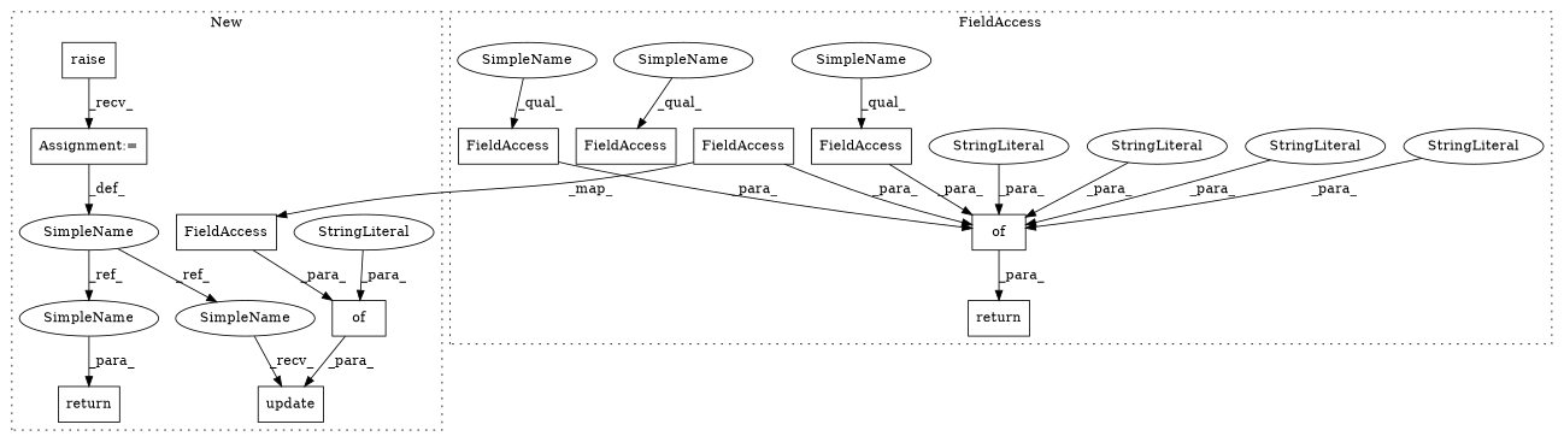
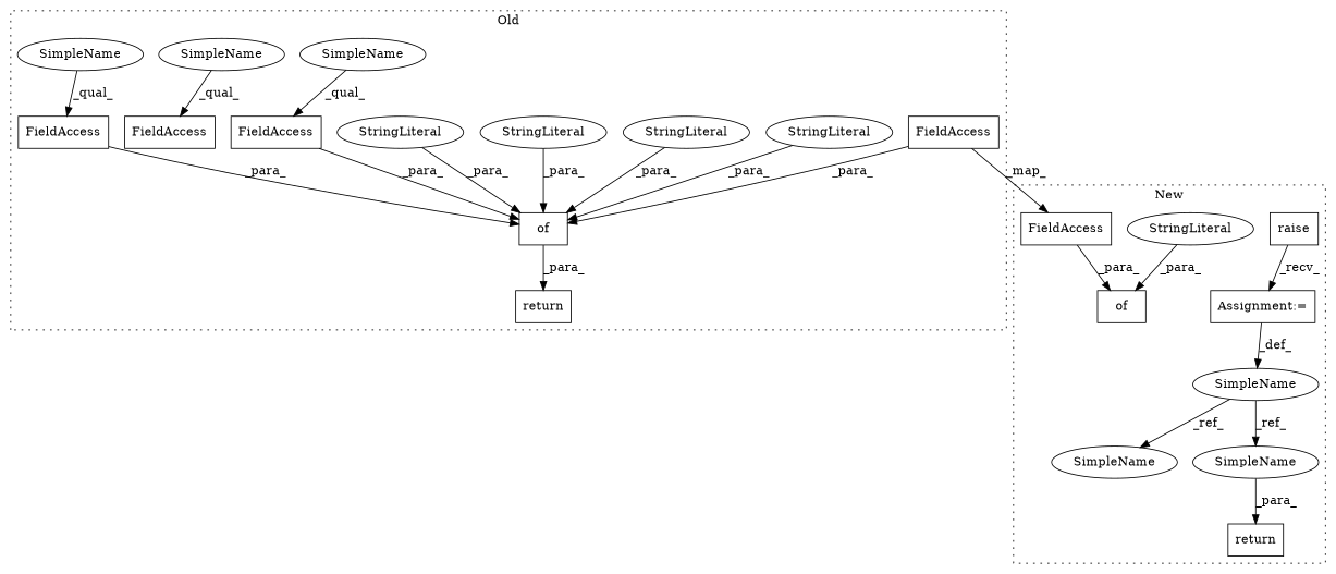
  digraph {
    node [a=42 l=7 s=18049 shape=box]
    n1 [a=32 l="3,1" label=of s="18037,18261"]
    n2 [a=45 l=16 label=StringLiteral s=18071 shape=ellipse]
    n3 [a=45 l=15 label=StringLiteral s=18132 shape=ellipse]
    n4 [a=45 l=13 label=StringLiteral s=18231 shape=ellipse]
    n5 [a=45 l=10 label=StringLiteral s=18107 shape=ellipse]
    n6 [a=41 label=return s=18026]
    n7 [a=22 l=13 label=FieldAccess s=18118]
    n8 [a=22 l=11 label=FieldAccess]
    n9 [a=22 label=FieldAccess s=18172]
    n10 [a=22 l=16 label=FieldAccess s=18245]
    n11 [l=4 label=SimpleName s=18172 shape=ellipse]
    n12 [l=4 label=SimpleName shape=ellipse]
    n13 [l=4 label=SimpleName s=18118 shape=ellipse]
    n14 [a=32 label=raise]
    n15 [a=7 l=1 label="Assignment:=" s=18048]
    n16 [a=41 label=return s=18141]
    n17 [l=6 label=SimpleName s=18042 shape=ellipse]
-   n18 [a=32 l="7,1" label=update s="18089,18134"]
    n19 [a=32 l="3,1" label=of s="18100,18133"]
    n20 [a=45 l=13 label=StringLiteral s=18103 shape=ellipse]
    n21 [a=22 l=16 label=FieldAccess s=18117]
    n22 [l=6 label=SimpleName s=18082 shape=ellipse]
    n23 [l=6 label=SimpleName s=18148 shape=ellipse]
    subgraph cluster_1 {
-     label=FieldAccess
+     label=Old
      style=dotted
      n1
      n2
      n3
      n4
      n5
      n6
      n7
      n8
      n9
      n10
      n11
      n12
      n13
    }
    subgraph cluster_2 {
      label=New
      style=dotted
      n14
      n15
      n16
      n17
-     n18
      n19
      n20
      n21
      n22
      n23
    }
    n1 -> n6 [label=_para_]
    n2 -> n1 [label=_para_]
    n3 -> n1 [label=_para_]
    n4 -> n1 [label=_para_]
    n5 -> n1 [label=_para_]
    n7 -> n1 [label=_para_]
    n9 -> n1 [label=_para_]
    n10 -> n1 [label=_para_]
    n10 -> n21 [label=_map_]
    n11 -> n9 [label=_qual_]
    n12 -> n8 [label=_qual_]
    n13 -> n7 [label=_qual_]
    n14 -> n15 [label=_recv_]
    n15 -> n17 [label=_def_]
    n17 -> n22 [label=_ref_]
    n17 -> n23 [label=_ref_]
-   n19 -> n18 [label=_para_]
    n20 -> n19 [label=_para_]
    n21 -> n19 [label=_para_]
-   n22 -> n18 [label=_recv_]
    n23 -> n16 [label=_para_]
  }
